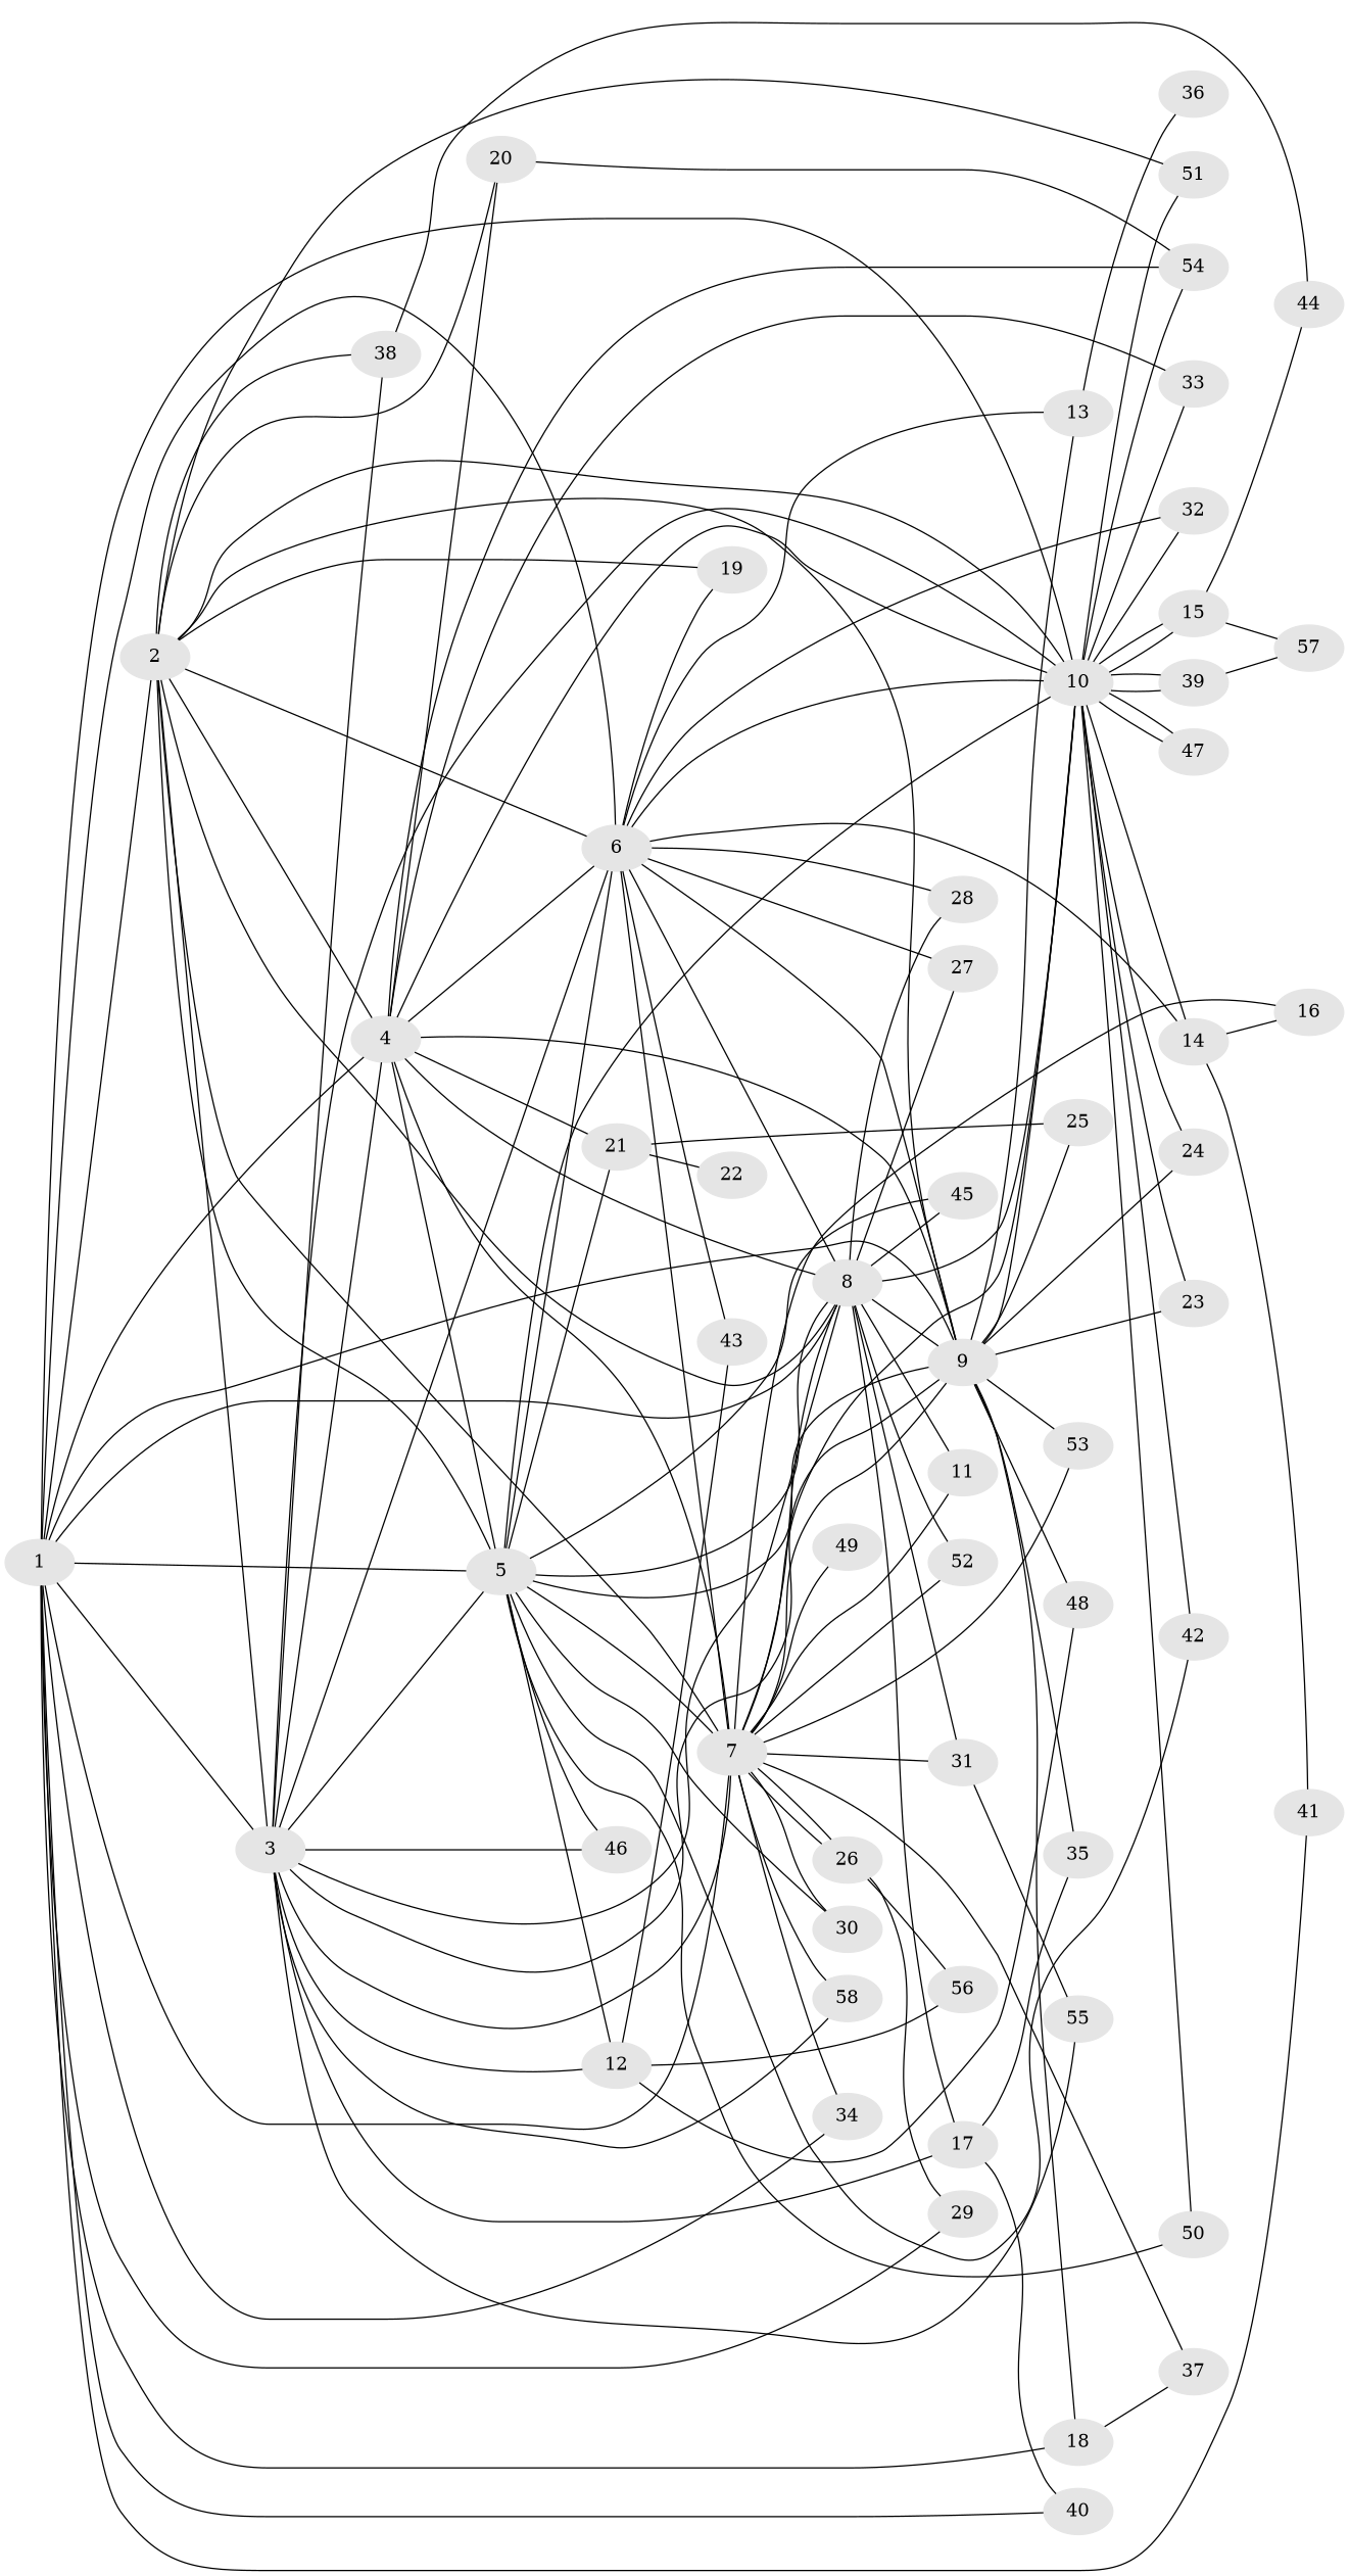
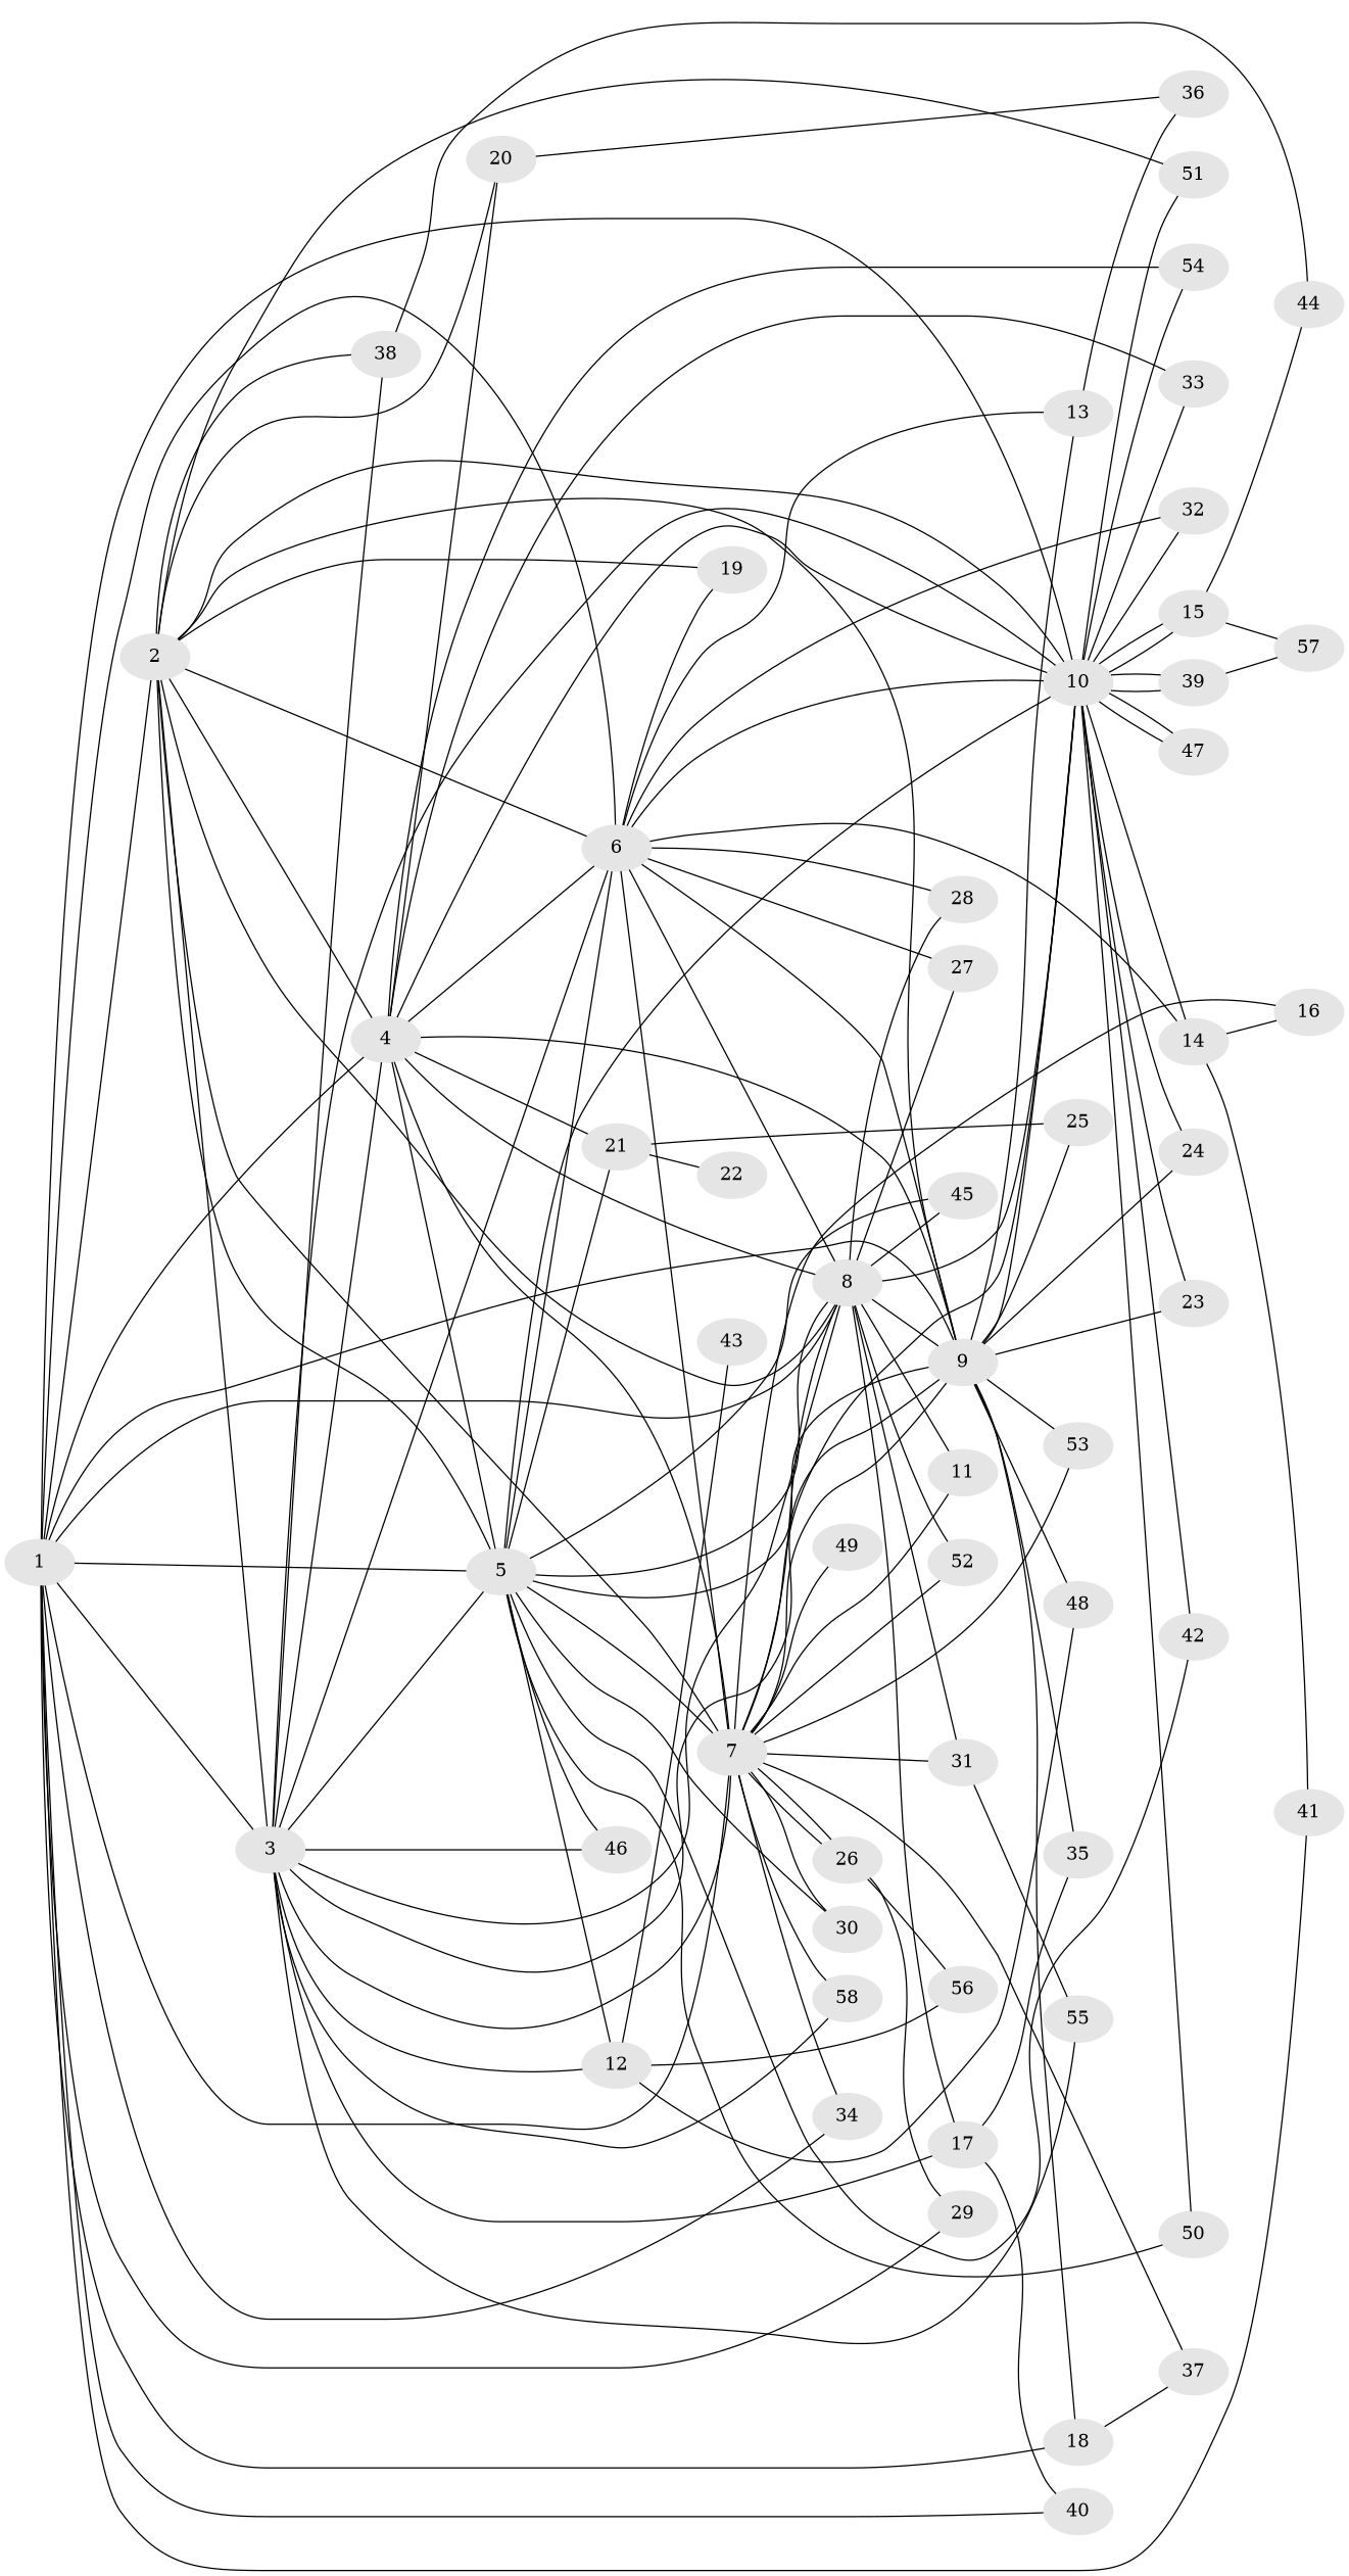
  graph {
    rankdir=LR
    node [color=gray90 style=filled]
    1
    2
    3
    4
    5
    6
    7
    8
    9
    10
    18
    29
    34
    40
    41
    19
    20
    38
    51
    12
    17
    46
    55
    58
    21
    33
    54
    30
    42
    45
    50
    13
    14
    27
    28
    32
    43
    11
    16
    26
    31
    37
    49
    52
    53
    23
    24
    25
    35
    48
    15
    39
    47
    36
    44
    56
    22
    57
    1 -- 2
    1 -- 3
    1 -- 4
    1 -- 5
    1 -- 6
    1 -- 7
    1 -- 8
    1 -- 9
    1 -- 10
    1 -- 18
    1 -- 29
    1 -- 34
    1 -- 40
    1 -- 41
    2 -- 3
    2 -- 4
    2 -- 5
    2 -- 6
    2 -- 7
    2 -- 8
    2 -- 9
    2 -- 10
    2 -- 19
    2 -- 20
    2 -- 38
    2 -- 51
    3 -- 4
    3 -- 5
    3 -- 6
    3 -- 7
    3 -- 8
    3 -- 9
    3 -- 10
    3 -- 38
    3 -- 12
    3 -- 17
    3 -- 46
    3 -- 55
    3 -- 58
    4 -- 5
    4 -- 6
    4 -- 7
    4 -- 8
    4 -- 9
    4 -- 10
    4 -- 20
    4 -- 21
    4 -- 33
    4 -- 54
    5 -- 6
    5 -- 7
    5 -- 8
    5 -- 9
    5 -- 10
    5 -- 12
    5 -- 46
    5 -- 21
    5 -- 30
    5 -- 42
    5 -- 45
    5 -- 50
    6 -- 7
    6 -- 8
    6 -- 9
    6 -- 10
    6 -- 19
    6 -- 13
    6 -- 14
    6 -- 27
    6 -- 28
    6 -- 32
-   6 -- 43
    7 -- 8
    7 -- 9
    7 -- 10
    7 -- 34
    7 -- 58
    7 -- 30
    7 -- 11
    7 -- 16
    7 -- 26
    7 -- 26
    7 -- 31
    7 -- 37
    7 -- 49
    7 -- 52
    7 -- 53
    8 -- 9
    8 -- 10
    8 -- 17
    8 -- 45
    8 -- 27
    8 -- 28
    8 -- 11
    8 -- 31
    8 -- 52
    9 -- 10
    9 -- 18
    9 -- 13
    9 -- 53
    9 -- 23
    9 -- 24
    9 -- 25
    9 -- 35
    9 -- 48
    10 -- 51
    10 -- 33
    10 -- 54
    10 -- 42
    10 -- 50
    10 -- 14
    10 -- 32
    10 -- 23
    10 -- 24
    10 -- 15
    10 -- 15
    10 -- 39
    10 -- 39
    10 -- 47
    10 -- 47
    18 -- 37
-   20 -- 54
+   20 -- 36
    38 -- 44
    12 -- 43
    12 -- 48
    12 -- 56
    17 -- 40
    17 -- 35
    21 -- 25
    21 -- 22
    13 -- 36
    14 -- 41
    14 -- 16
    26 -- 29
    26 -- 56
    31 -- 55
    15 -- 44
    15 -- 57
    39 -- 57
  }
